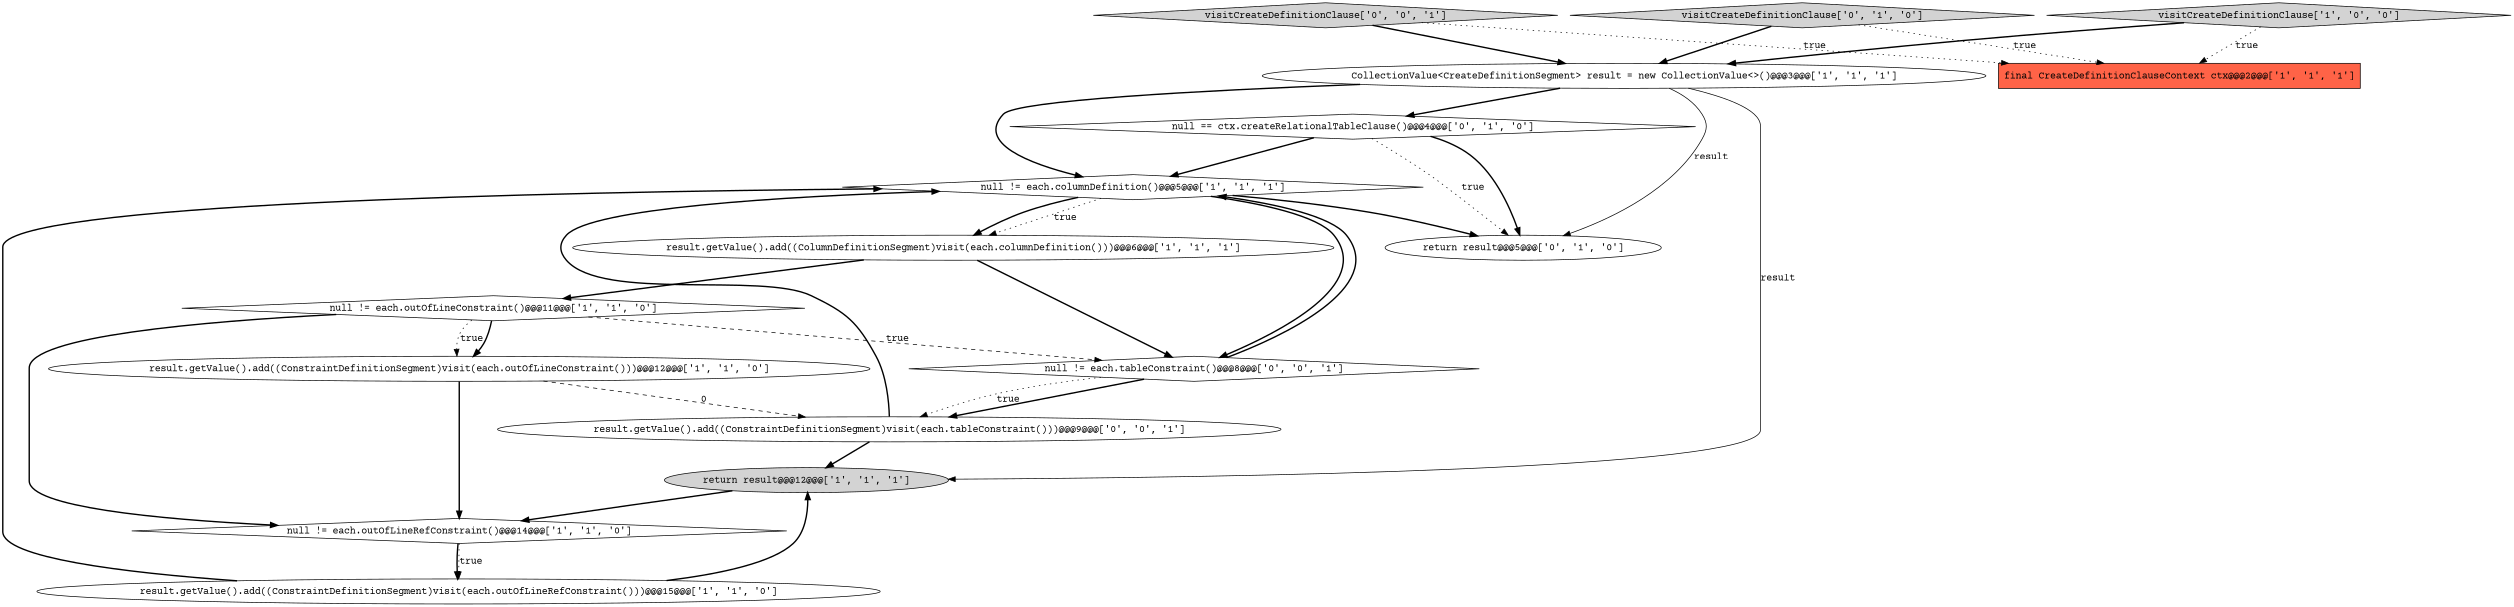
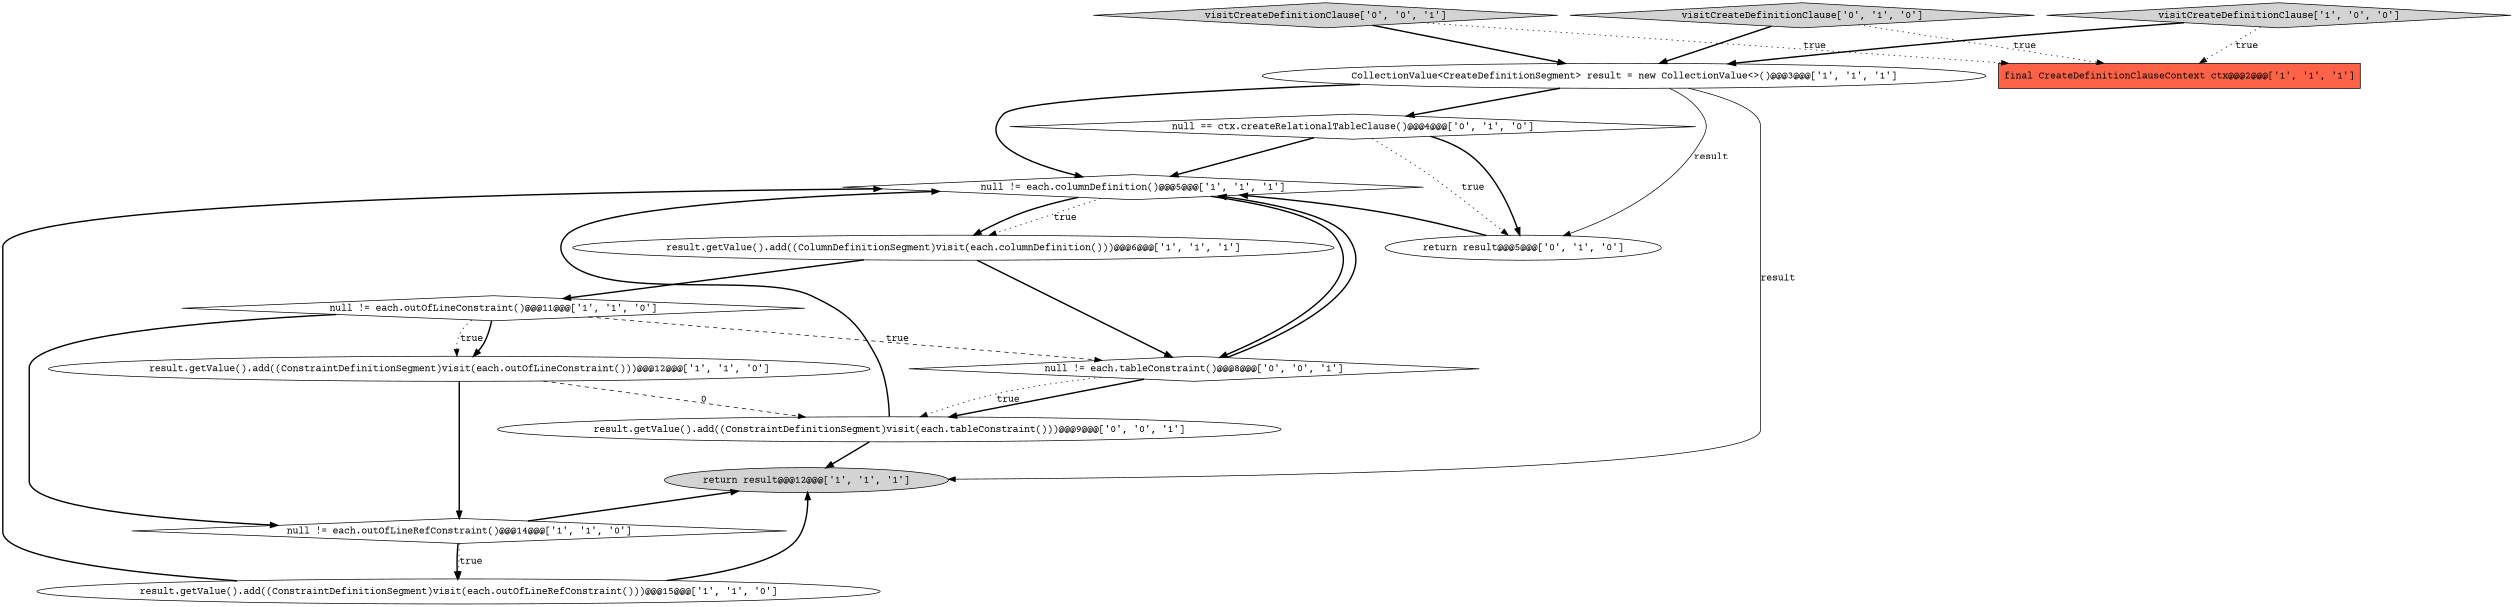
  digraph {
    fontname="Courier Prime"
    node [fillcolor=white fontname="Courier Prime" shape=diamond style=filled]
    edge [fontname="Courier Prime" style=bold]
    n1 [label="null != each.columnDefinition()@@@5@@@['1', '1', '1']"]
    n2 [label="result.getValue().add((ColumnDefinitionSegment)visit(each.columnDefinition()))@@@6@@@['1', '1', '1']" shape=ellipse]
    n3 [label="null != each.tableConstraint()@@@8@@@['0', '0', '1']"]
    n4 [label="null != each.outOfLineConstraint()@@@11@@@['1', '1', '0']"]
    n5 [label="null != each.outOfLineRefConstraint()@@@14@@@['1', '1', '0']"]
    n6 [label="result.getValue().add((ConstraintDefinitionSegment)visit(each.outOfLineConstraint()))@@@12@@@['1', '1', '0']" shape=ellipse]
    n7 [label="result.getValue().add((ConstraintDefinitionSegment)visit(each.tableConstraint()))@@@9@@@['0', '0', '1']" shape=ellipse]
    n8 [fillcolor=lightgray label="visitCreateDefinitionClause['0', '0', '1']"]
    n9 [label="CollectionValue<CreateDefinitionSegment> result = new CollectionValue<>()@@@3@@@['1', '1', '1']" shape=ellipse]
    n10 [fillcolor=tomato label="final CreateDefinitionClauseContext ctx@@@2@@@['1', '1', '1']" shape=box]
    n11 [label="null == ctx.createRelationalTableClause()@@@4@@@['0', '1', '0']"]
    n12 [label="return result@@@5@@@['0', '1', '0']" shape=ellipse]
    n13 [fillcolor=lightgray label="return result@@@12@@@['1', '1', '1']" shape=ellipse]
    n14 [label="result.getValue().add((ConstraintDefinitionSegment)visit(each.outOfLineRefConstraint()))@@@15@@@['1', '1', '0']" shape=ellipse]
    n15 [fillcolor=lightgray label="visitCreateDefinitionClause['1', '0', '0']"]
    n16 [fillcolor=lightgray label="visitCreateDefinitionClause['0', '1', '0']"]
    n1 -> n2
    n1 -> n2 [label=true style=dotted]
    n1 -> n3
    n2 -> n3
    n2 -> n4
    n3 -> n1
    n3 -> n7
    n3 -> n7 [label=true style=dotted]
    n4 -> n3 [label=true style=dashed]
    n4 -> n5
    n4 -> n6 [label=true style=dotted]
    n4 -> n6
-   n13 -> n5
+   n5 -> n13
    n5 -> n14
    n5 -> n14 [label=true style=dotted]
    n6 -> n5
    n6 -> n7 [label=0 style=dashed]
    n7 -> n1
    n7 -> n13
    n8 -> n9
    n8 -> n10 [label=true style=dotted]
    n9 -> n1
    n9 -> n11
    n9 -> n12 [label=result style=solid]
    n9 -> n13 [label=result style=solid]
    n11 -> n1
    n11 -> n12
    n11 -> n12 [label=true style=dotted]
-   n1 -> n12
+   n12 -> n1
    n14 -> n1
    n14 -> n13
    n15 -> n9
    n15 -> n10 [label=true style=dotted]
    n16 -> n9
    n16 -> n10 [label=true style=dotted]
  }
